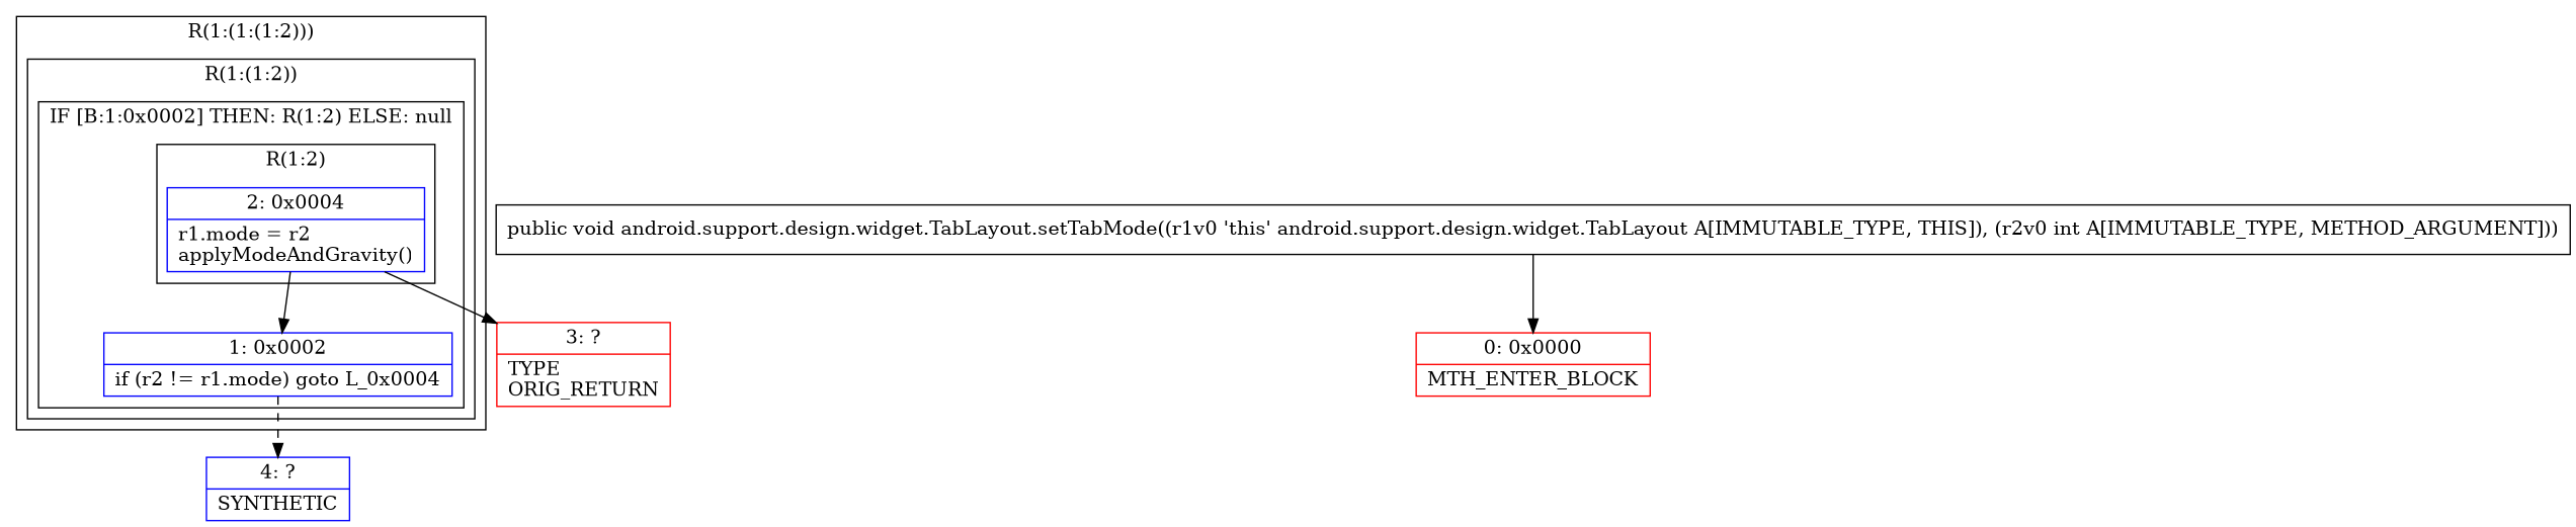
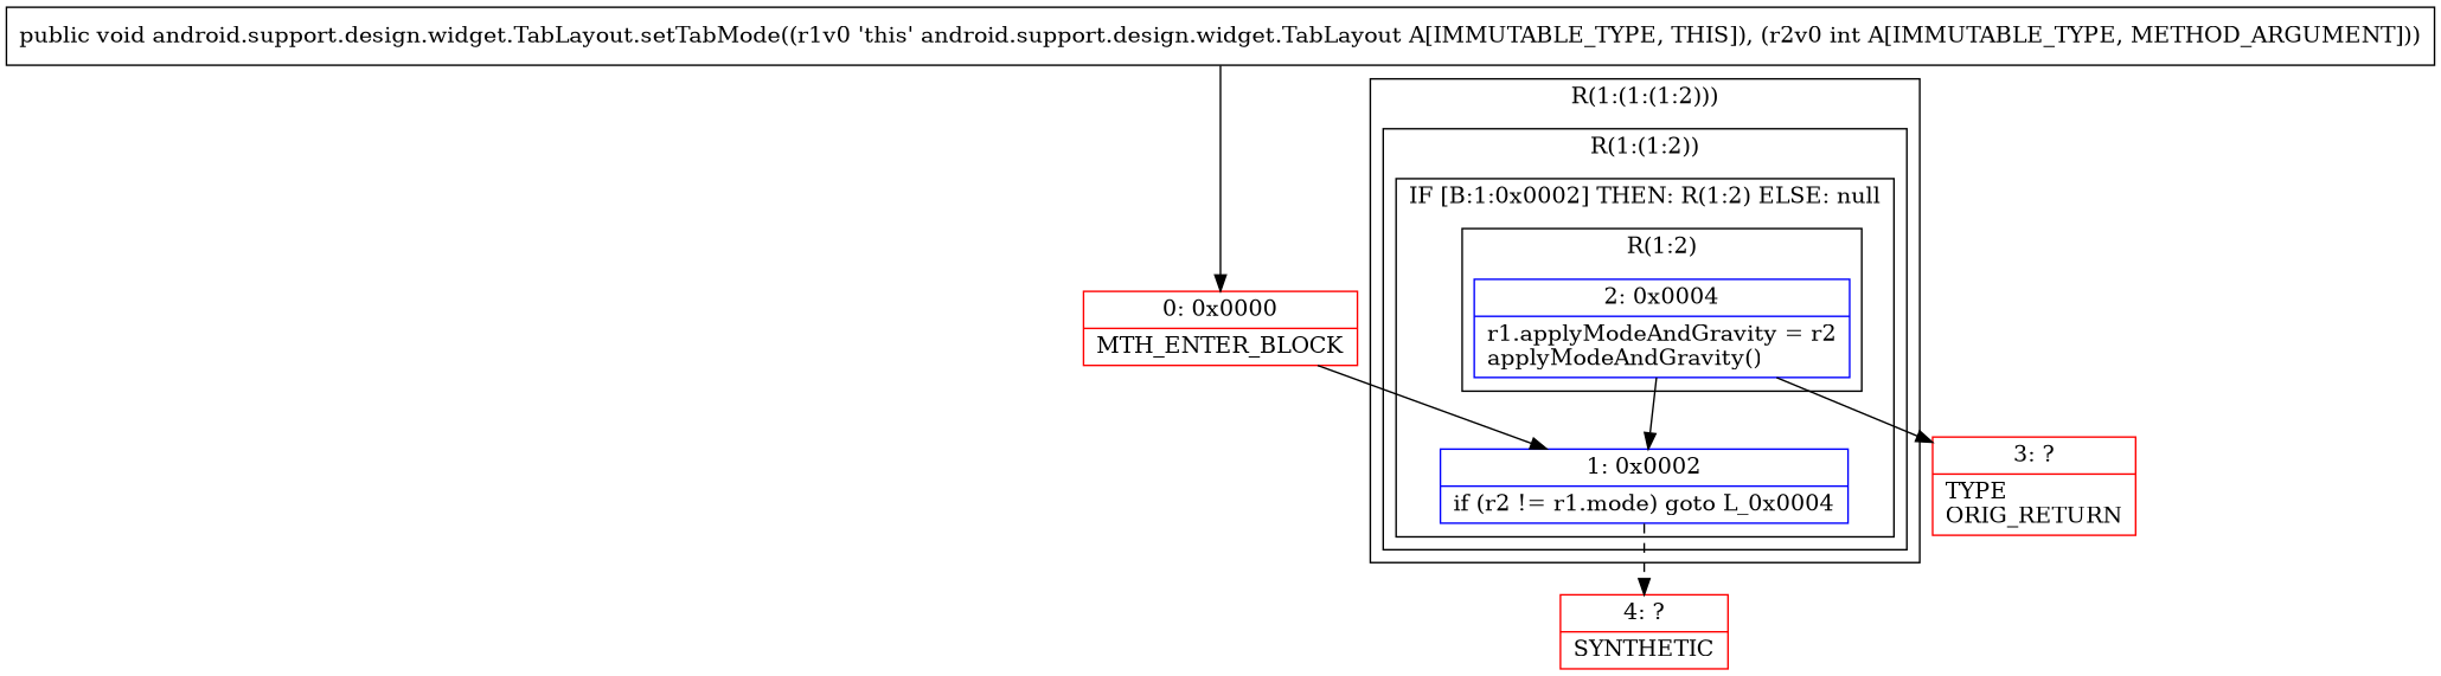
  digraph {
    node [color=red shape=record]
-   n1 [color=blue label="{2\:\ 0x0004|r1.mode = r2\lapplyModeAndGravity()\l}"]
+   n1 [color=blue label="{2\:\ 0x0004|r1.applyModeAndGravity = r2\lapplyModeAndGravity()\l}"]
    n2 [color=blue label="{1\:\ 0x0002|if (r2 != r1.mode) goto L_0x0004\l}"]
    n3 [label="{3\:\ ?|TYPE\lORIG_RETURN\l}"]
-   n4 [color=blue label="{4\:\ ?|SYNTHETIC\l}"]
+   n4 [label="{4\:\ ?|SYNTHETIC\l}"]
    n5 [label="{0\:\ 0x0000|MTH_ENTER_BLOCK\l}"]
    n6 [label="{public void android.support.design.widget.TabLayout.setTabMode((r1v0 'this' android.support.design.widget.TabLayout A[IMMUTABLE_TYPE, THIS]), (r2v0 int A[IMMUTABLE_TYPE, METHOD_ARGUMENT])) }" color=""]
    subgraph cluster_1 {
      label="R(1:(1:(1:2)))"
      subgraph cluster_2 {
        label="R(1:(1:2))"
        subgraph cluster_3 {
          label="IF [B:1:0x0002] THEN: R(1:2) ELSE: null"
          n2
          subgraph cluster_4 {
            label="R(1:2)"
            n1
          }
        }
      }
    }
    n1 -> n2
    n1 -> n3
    n2 -> n4 [style=dashed]
+   n5 -> n2
    n6 -> n5
  }
